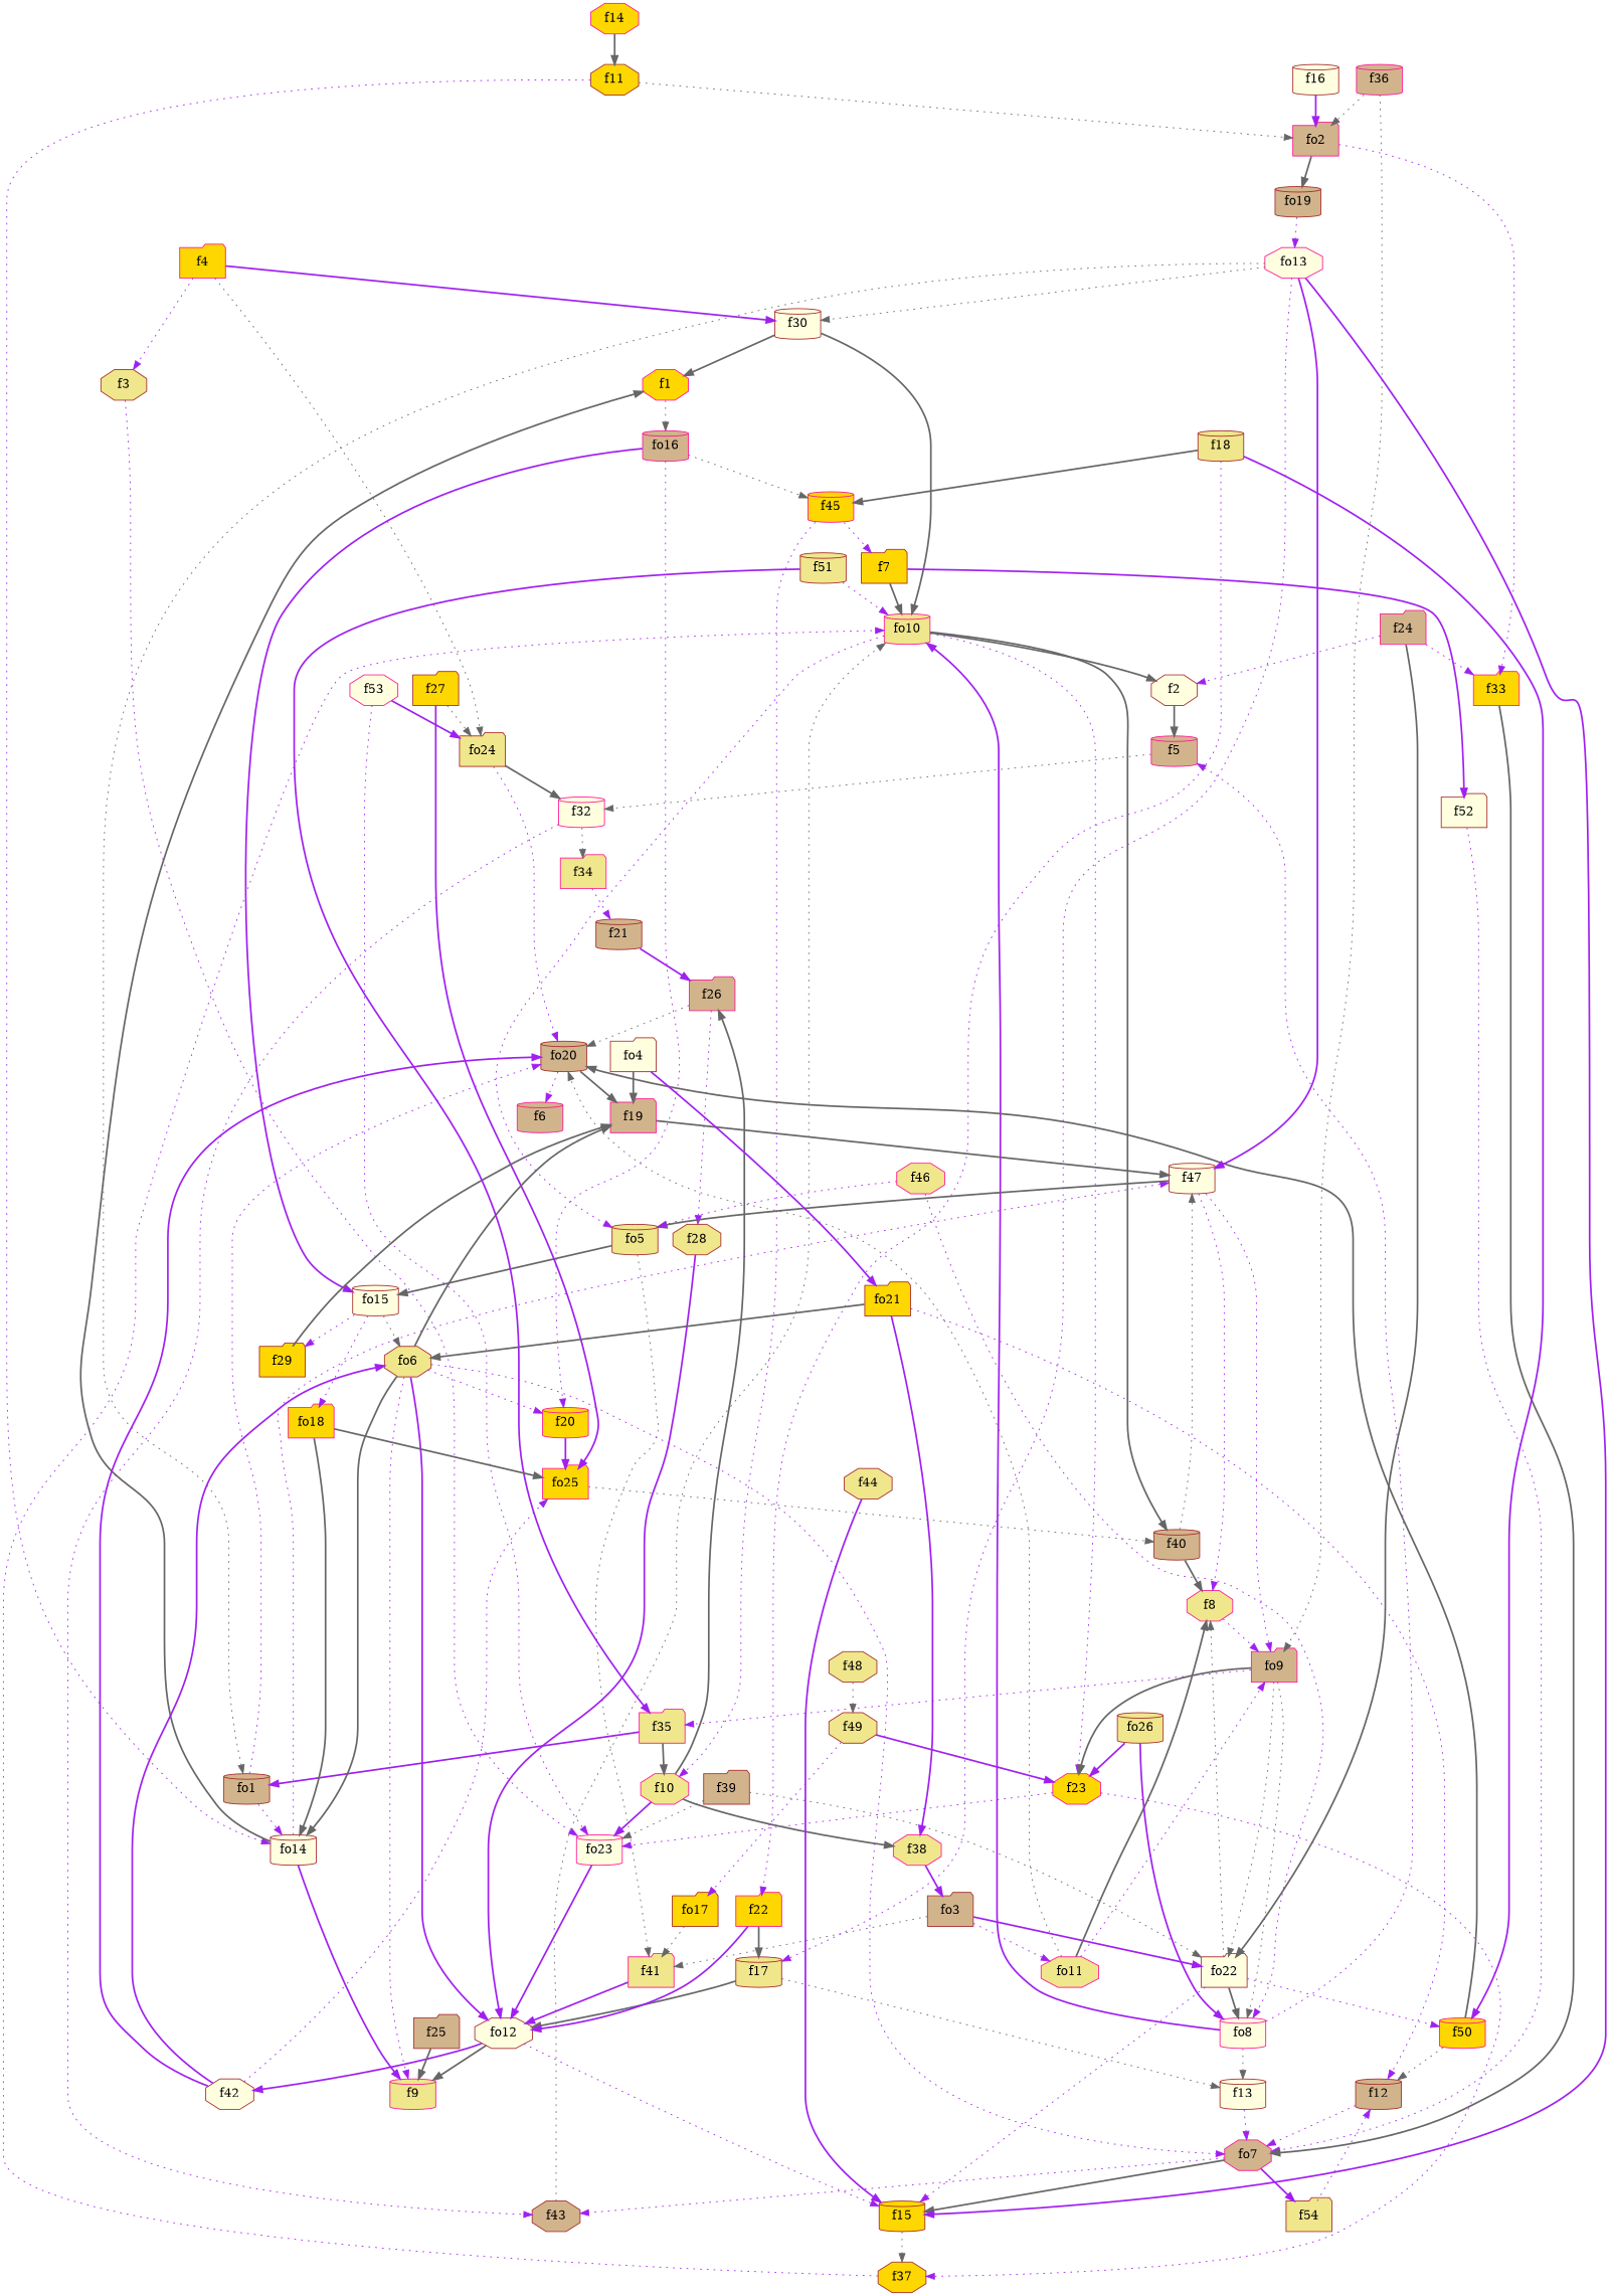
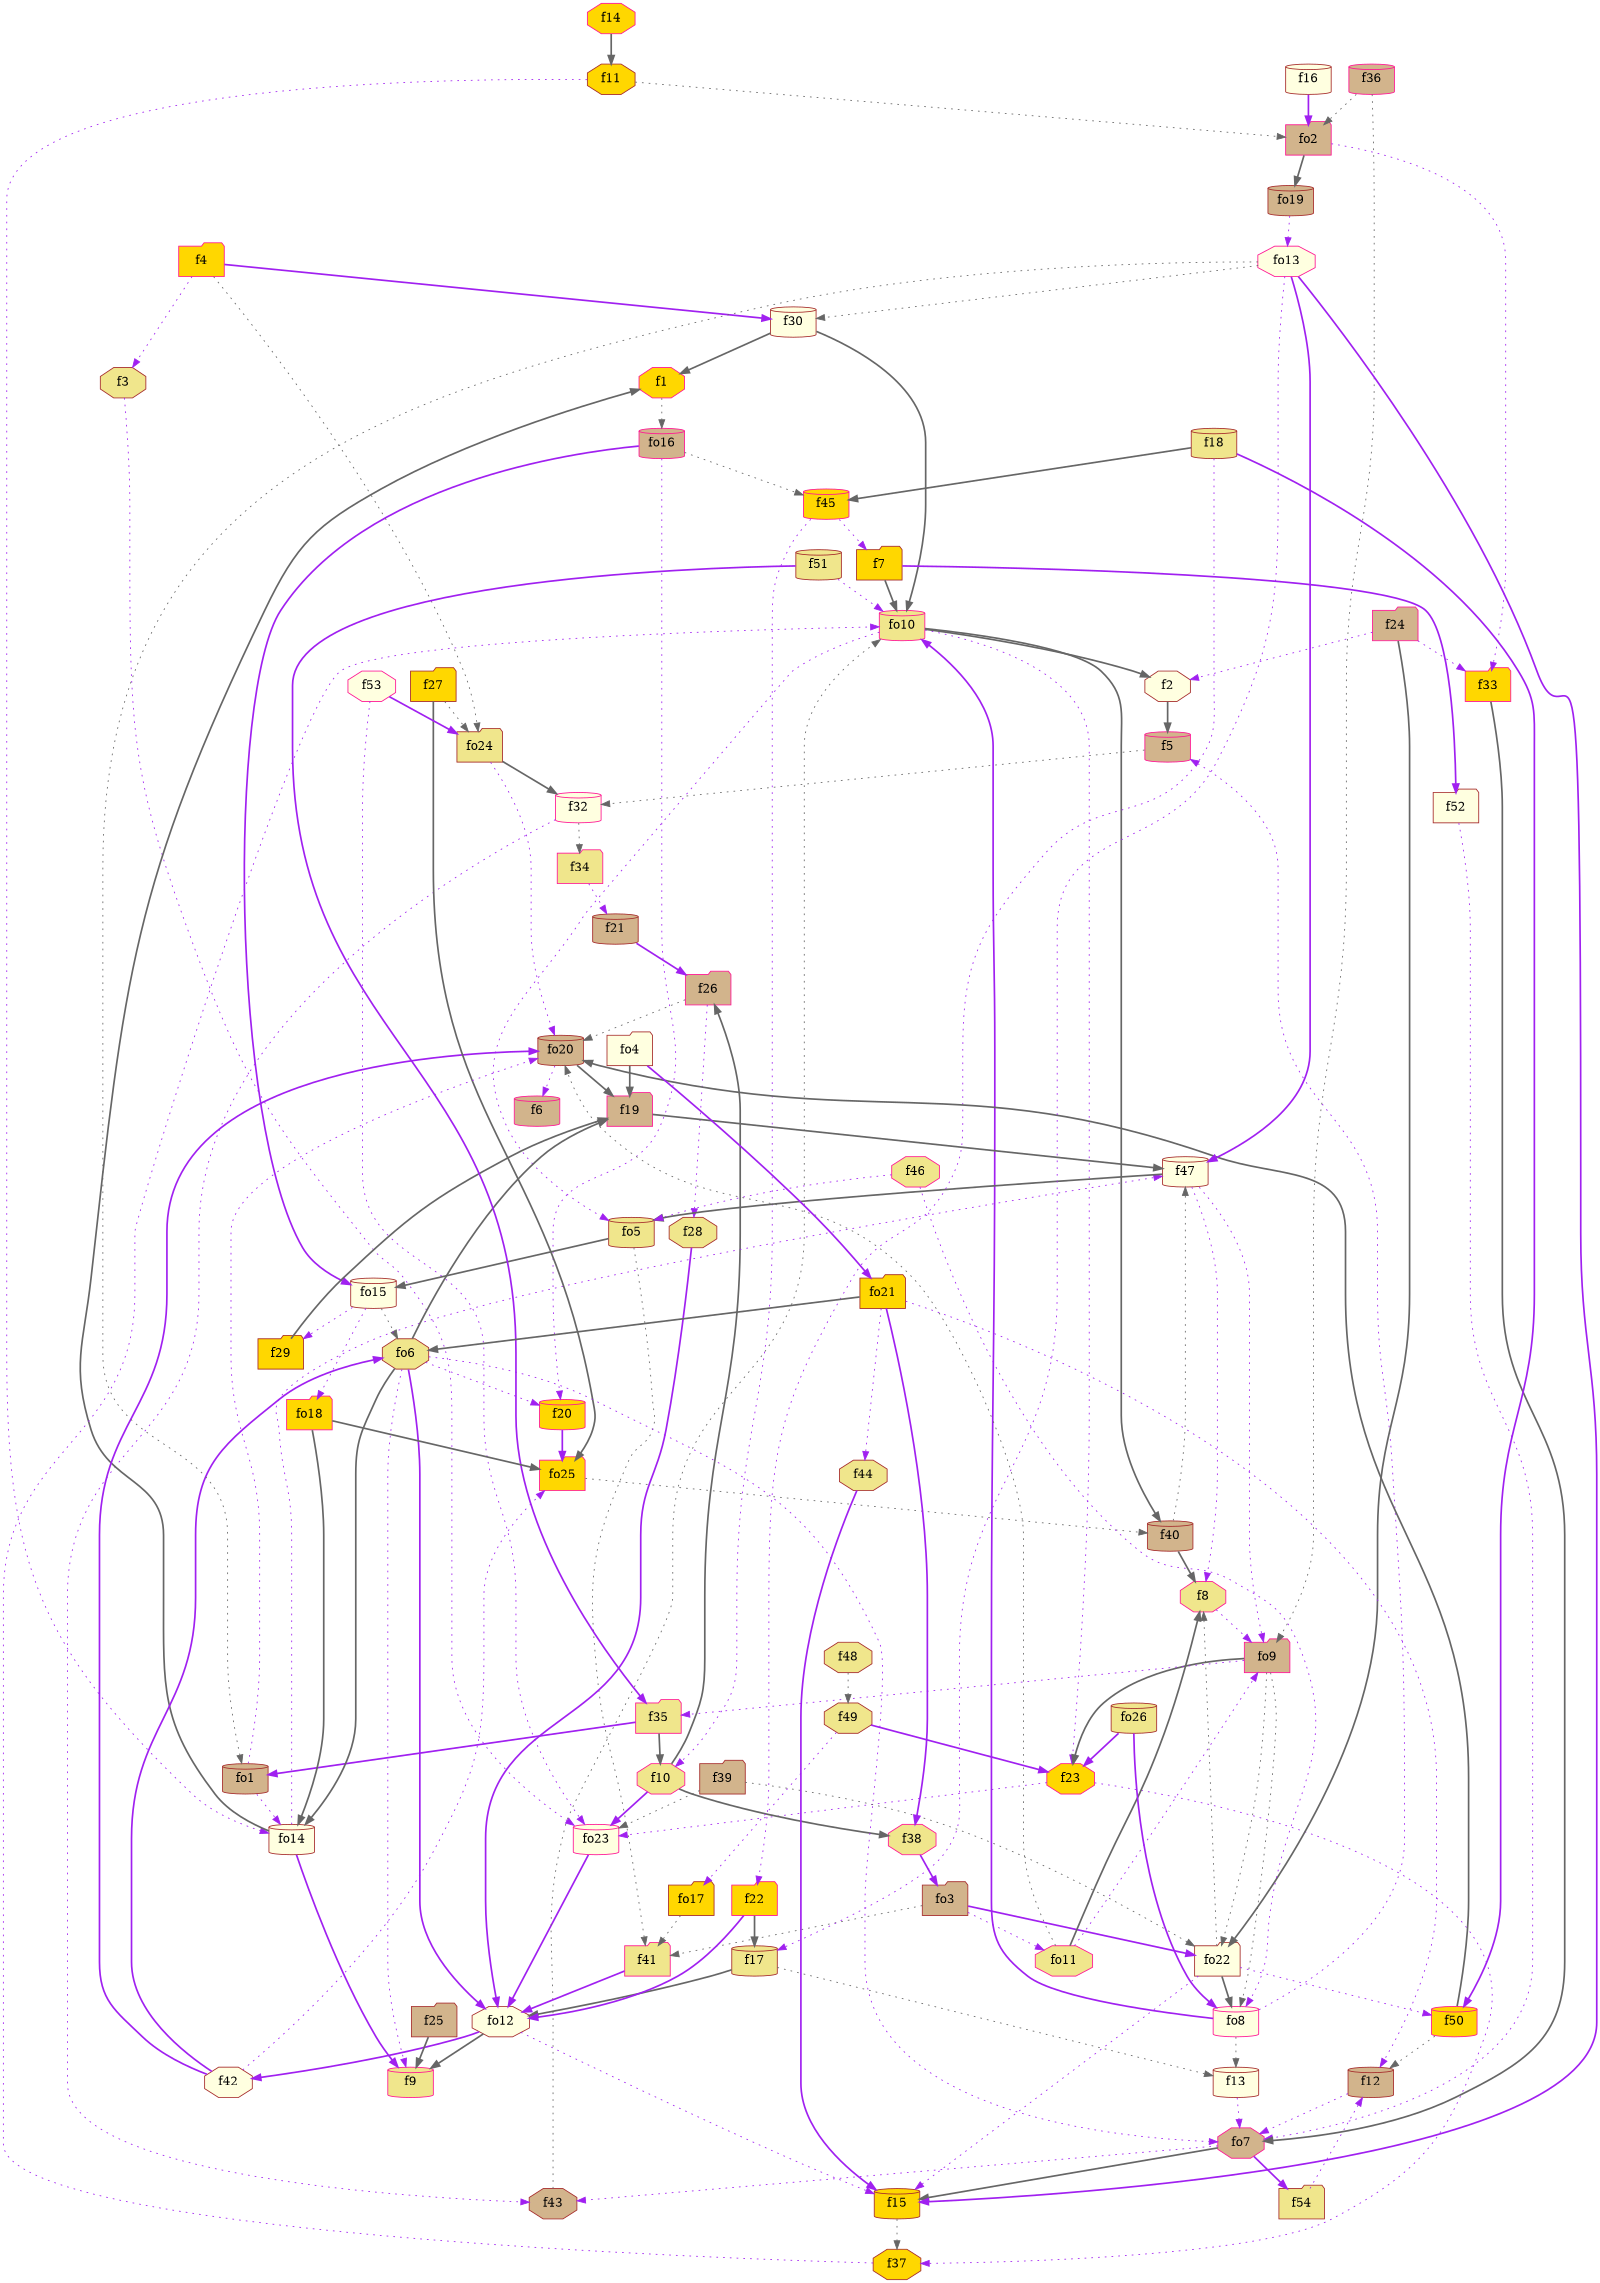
  strict digraph {
    node [color=brown fillcolor=khaki shape=cylinder style=filled]
    edge [color=purple style=dotted weight=2]
    f1 [color=deeppink fillcolor=gold shape=octagon]
    fo16 [color=deeppink fillcolor=tan]
    f45 [color=deeppink fillcolor=gold]
    f20 [color=deeppink fillcolor=gold]
    fo15 [fillcolor=lightyellow]
    f2 [fillcolor=lightyellow shape=octagon]
    f5 [color=deeppink fillcolor=tan]
    f32 [color=deeppink fillcolor=lightyellow]
    f3 [shape=octagon]
    fo23 [color=deeppink fillcolor=lightyellow]
    fo12 [fillcolor=lightyellow shape=octagon]
    f4 [color=deeppink fillcolor=gold shape=folder]
    f30 [fillcolor=lightyellow]
    fo24 [shape=folder]
    fo10 [color=deeppink]
    fo20 [fillcolor=tan]
    f34 [color=deeppink shape=folder]
    f43 [fillcolor=tan shape=octagon]
    f6 [color=deeppink fillcolor=tan]
    f7 [fillcolor=gold shape=folder]
    f52 [fillcolor=lightyellow shape=folder]
    fo7 [color=deeppink fillcolor=tan shape=octagon]
    f23 [color=deeppink fillcolor=gold shape=octagon]
    f40 [fillcolor=tan]
    fo5
    f8 [color=deeppink shape=octagon]
    fo9 [color=deeppink fillcolor=tan shape=folder]
    fo22 [fillcolor=lightyellow shape=folder]
    f35 [color=deeppink shape=folder]
    fo8 [color=deeppink fillcolor=lightyellow]
    f9 [color=deeppink]
    f10 [color=deeppink shape=octagon]
    f26 [color=deeppink fillcolor=tan shape=folder]
    f38 [color=deeppink shape=octagon]
    f28 [shape=octagon]
    fo3 [fillcolor=tan shape=folder]
    f11 [fillcolor=gold shape=octagon]
    fo2 [color=deeppink fillcolor=tan shape=folder]
    fo14 [fillcolor=lightyellow]
    f33 [color=deeppink fillcolor=gold shape=folder]
    fo19 [fillcolor=tan]
    f47 [fillcolor=lightyellow]
    f12 [fillcolor=tan]
    f15 [fillcolor=gold]
    f54 [shape=folder]
    f13 [fillcolor=lightyellow]
    f14 [color=deeppink fillcolor=gold shape=octagon]
    f37 [fillcolor=gold shape=octagon]
    f16 [fillcolor=lightyellow]
    f17
    f42 [fillcolor=lightyellow shape=octagon]
    f22 [color=deeppink fillcolor=gold shape=folder]
    f18
    f50 [color=deeppink fillcolor=gold]
    f19 [color=deeppink fillcolor=tan shape=folder]
    fo25 [color=deeppink fillcolor=gold shape=folder]
    f21 [fillcolor=tan]
    f24 [color=deeppink fillcolor=tan shape=folder]
    f25 [fillcolor=tan shape=folder]
    f27 [fillcolor=gold shape=folder]
    f29 [fillcolor=gold shape=folder]
    fo1 [fillcolor=tan]
    f36 [color=deeppink fillcolor=tan]
    f41 [color=deeppink shape=folder]
    fo11 [color=deeppink shape=octagon]
    f39 [fillcolor=tan shape=folder]
    fo6 [shape=octagon]
    f44 [shape=octagon]
    f46 [color=deeppink shape=octagon]
    f48 [shape=octagon]
    f49 [shape=octagon]
    fo17 [fillcolor=gold shape=folder]
    f51
    f53 [color=deeppink fillcolor=lightyellow shape=octagon]
    fo13 [color=deeppink fillcolor=lightyellow shape=octagon]
    fo4 [fillcolor=lightyellow shape=folder]
    fo21 [fillcolor=gold shape=folder]
    fo18 [color=deeppink fillcolor=gold shape=folder]
    fo26
    f1 -> fo16 [color=gray40]
    fo16 -> f45 [color=gray40]
    fo16 -> f20
    fo16 -> fo15 [style=bold]
    f45 -> f7
    f45 -> f10
    f20 -> fo25 [style=bold]
    fo15 -> f29
    fo15 -> fo6 [color=gray40]
    fo15 -> fo18
    f2 -> f5 [color=gray40 style=bold]
    f5 -> f32 [color=gray40]
    f32 -> f34 [color=gray40]
    f32 -> f43
    f3 -> fo23
    fo23 -> fo12 [style=bold]
    fo12 -> f9 [color=gray40 style=bold]
    fo12 -> f15
    fo12 -> f42 [style=bold]
    f4 -> f3
    f4 -> f30 [style=bold]
    f4 -> fo24 [color=gray40]
    f30 -> f1 [color=gray40 style=bold]
    f30 -> fo10 [color=gray40 style=bold]
    fo24 -> f32 [color=gray40 style=bold]
    fo24 -> fo20
    fo10 -> f2 [color=gray40 style=bold]
    fo10 -> f23
    fo10 -> f40 [color=gray40 style=bold]
    fo10 -> fo5
    fo20 -> f6
    fo20 -> f19 [color=gray40 style=bold]
    f34 -> f21
    f43 -> fo10 [color=gray40]
    f7 -> fo10 [color=gray40 style=bold]
    f7 -> f52 [style=bold]
    f52 -> fo7
    fo7 -> f43
    fo7 -> f15 [color=gray40 style=bold]
    fo7 -> f54 [style=bold]
    f23 -> fo23
    f23 -> f37
    f40 -> f8 [color=gray40 style=bold]
    f40 -> f47 [color=gray40]
    fo5 -> fo15 [color=gray40 style=bold]
    fo5 -> f41 [color=gray40]
    f8 -> fo9
    fo9 -> f23 [color=gray40 style=bold]
    fo9 -> fo22 [color=gray40]
    fo9 -> f35
    fo9 -> fo8 [color=gray40]
    fo22 -> f8 [color=gray40]
    fo22 -> fo8 [color=gray40 style=bold]
    fo22 -> f15
    fo22 -> f50
    f35 -> f10 [color=gray40 style=bold]
    f35 -> fo1 [style=bold]
    fo8 -> f5
    fo8 -> fo10 [style=bold]
    fo8 -> f13 [color=gray40]
    f10 -> fo23 [style=bold]
    f10 -> f26 [color=gray40 style=bold]
    f10 -> f38 [color=gray40 style=bold]
    f26 -> fo20 [color=gray40]
    f26 -> f28
    f38 -> fo3 [style=bold]
    f28 -> fo12 [style=bold]
    fo3 -> fo22 [style=bold]
    fo3 -> f41 [color=gray40]
    fo3 -> fo11
    f11 -> fo2 [color=gray40]
    f11 -> fo14
    fo2 -> f33
    fo2 -> fo19 [color=gray40 style=bold]
    fo14 -> f1 [color=gray40 style=bold]
    fo14 -> f9 [style=bold]
    fo14 -> f47
    f33 -> fo7 [color=gray40 style=bold]
    fo19 -> fo13
    f47 -> fo5 [color=gray40 style=bold]
    f47 -> f8
    f47 -> fo9
    f12 -> fo7
    f15 -> f37 [color=gray40]
    f54 -> f12
    f13 -> fo7
    f14 -> f11 [color=gray40 style=bold]
    f37 -> fo10
    f16 -> fo2 [style=bold]
    f17 -> fo12 [color=gray40 style=bold]
    f17 -> f13 [color=gray40]
    f42 -> fo20 [style=bold]
    f42 -> fo25
    f42 -> fo6 [style=bold]
    f22 -> fo12 [style=bold]
    f22 -> f17 [color=gray40 style=bold]
    f18 -> f45 [color=gray40 style=bold]
    f18 -> f22
    f18 -> f50 [style=bold]
    f50 -> fo20 [color=gray40 style=bold]
    f50 -> f12 [color=gray40]
    f19 -> f47 [color=gray40 style=bold]
    fo25 -> f40 [color=gray40]
    f21 -> f26 [style=bold]
    f24 -> f2
    f24 -> fo22 [color=gray40 style=bold]
    f24 -> f33
    f25 -> f9 [color=gray40 style=bold]
    f27 -> fo24 [color=gray40]
-   f27 -> fo25 [style=bold]
+   f27 -> fo25 [color=gray40 style=bold]
    f29 -> f19 [color=gray40 style=bold]
    fo1 -> fo20
    fo1 -> fo14
    f36 -> fo9 [color=gray40]
    f36 -> fo2 [color=gray40]
    f41 -> fo12 [style=bold]
    fo11 -> fo20 [color=gray40]
    fo11 -> f8 [color=gray40 style=bold]
    fo11 -> fo9
    f39 -> fo23 [color=gray40]
    f39 -> fo22 [color=gray40]
    fo6 -> f20
    fo6 -> fo12 [style=bold]
    fo6 -> fo7
    fo6 -> f9
    fo6 -> fo14 [color=gray40 style=bold]
    fo6 -> f19 [color=gray40 style=bold]
    f44 -> f15 [style=bold]
    f46 -> fo5
    f46 -> fo8
    f48 -> f49 [color=gray40]
    f49 -> f23 [style=bold]
    f49 -> fo17
    fo17 -> f41 [color=gray40]
    f51 -> fo10
    f51 -> f35 [style=bold]
    f53 -> fo23
    f53 -> fo24 [style=bold]
    fo13 -> f30 [color=gray40]
    fo13 -> f47 [style=bold]
    fo13 -> f15 [style=bold]
    fo13 -> f17
    fo13 -> fo1 [color=gray40]
    fo4 -> f19 [color=gray40 style=bold]
    fo4 -> fo21 [style=bold]
    fo21 -> f38 [style=bold]
    fo21 -> f12
    fo21 -> fo6 [color=gray40 style=bold]
+   fo21 -> f44
    fo18 -> fo14 [color=gray40 style=bold]
    fo18 -> fo25 [color=gray40 style=bold]
    fo26 -> f23 [style=bold]
    fo26 -> fo8 [style=bold]
  }
